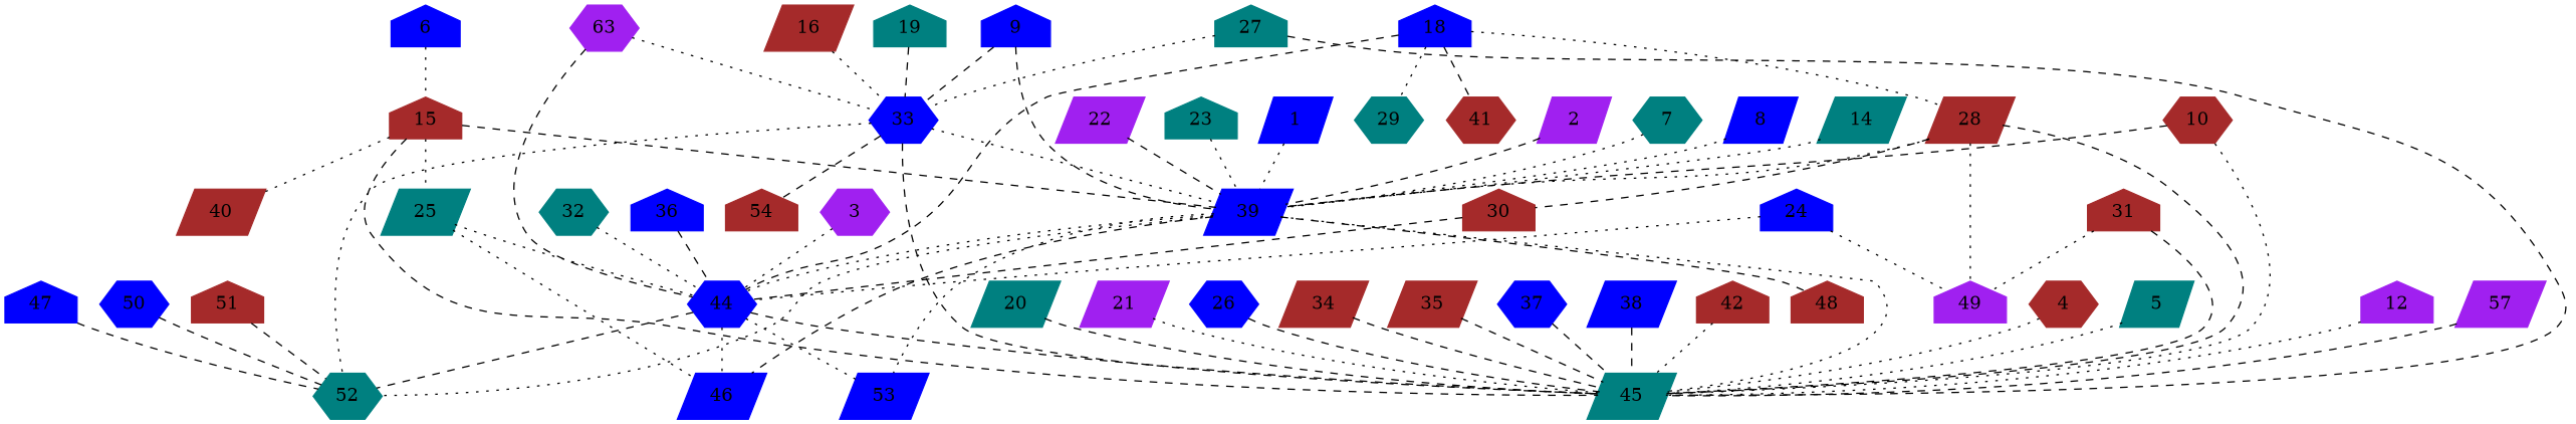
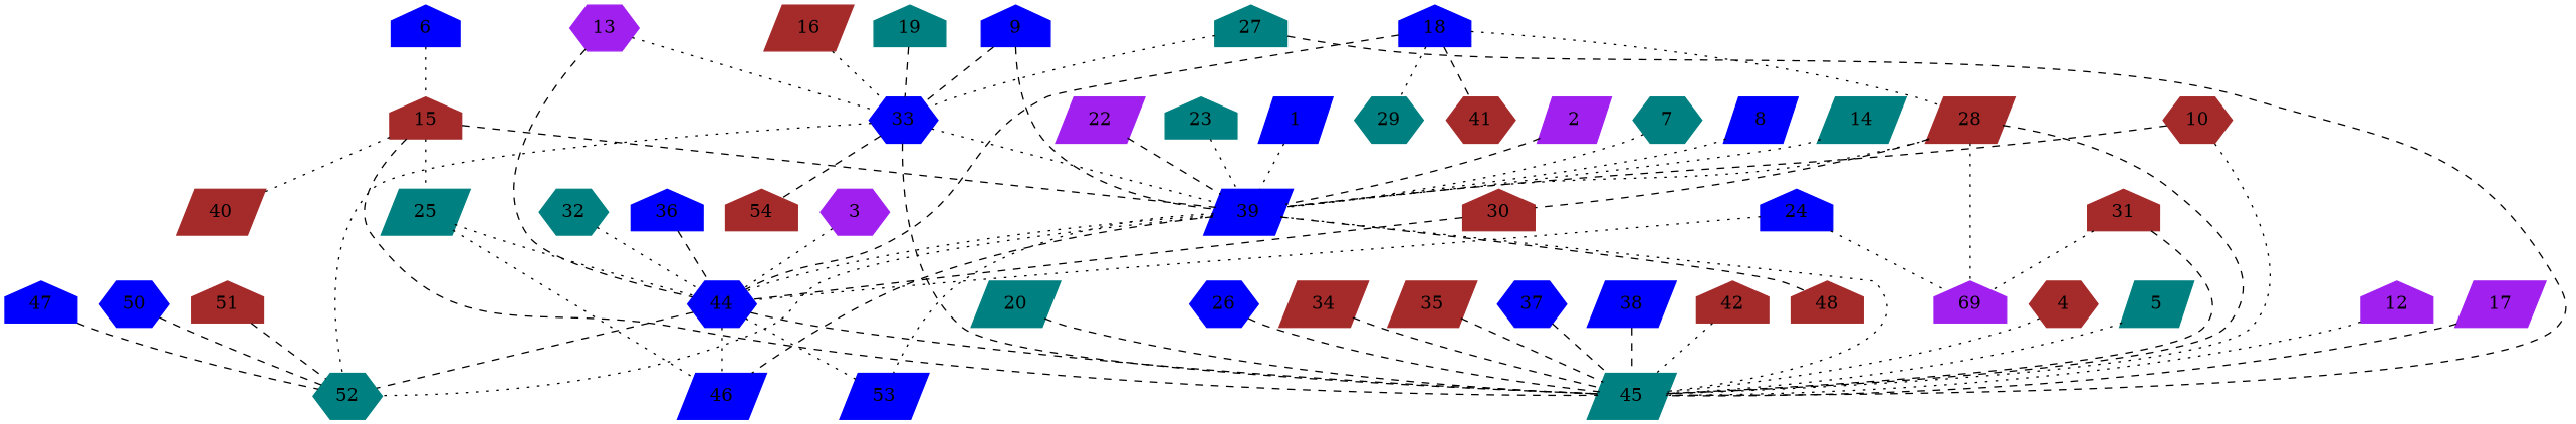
  graph {
    node [color=blue shape=parallelogram style=filled]
    edge [style=dotted weight=1.0]
    1
    39
    44 [shape=hexagon]
    45 [color=teal]
    46
    52 [color=teal shape=hexagon]
    48 [color=brown shape=house]
    53
    2 [color=purple]
    3 [color=purple shape=hexagon]
    4 [color=brown shape=hexagon]
    5 [color=teal]
    6 [shape=house]
    15 [color=brown shape=house]
    25 [color=teal]
    40 [color=brown]
    7 [color=teal shape=hexagon]
    8
    9 [shape=house]
    33 [shape=hexagon]
    54 [color=brown shape=house]
    10 [color=brown shape=hexagon]
    12 [color=purple shape=house]
-   13 [color=purple shape=hexagon label=63]
+   13 [color=purple shape=hexagon]
    14 [color=teal]
    16 [color=brown]
-   17 [color=purple label=57]
+   17 [color=purple]
    18 [shape=house]
    28 [color=brown]
    29 [color=teal shape=hexagon]
    41 [color=brown shape=hexagon]
-   49 [color=purple shape=house]
+   49 [color=purple shape=house label=69]
    30 [color=brown shape=house]
    19 [color=teal shape=house]
    20 [color=teal]
-   21 [color=purple]
    22 [color=purple]
    23 [color=teal shape=house]
    24 [shape=house]
    26 [shape=hexagon]
    27 [color=teal shape=house]
    31 [color=brown shape=house]
    32 [color=teal shape=hexagon]
    34 [color=brown]
    35 [color=brown]
    36 [shape=house]
    37 [shape=hexagon]
    38
    42 [color=brown shape=house]
    47 [shape=house]
    50 [shape=hexagon]
    51 [color=brown shape=house]
    1 -- 39
    39 -- 44
    39 -- 45 [weight=3.0]
    39 -- 46 [style=dashed]
    39 -- 52 [weight=2.0]
    39 -- 48 [style=dashed]
    39 -- 53
    44 -- 45 [style=dashed weight=3.0]
    44 -- 46
    44 -- 52 [style=dashed]
    44 -- 53
    2 -- 39 [style=dashed]
    3 -- 44
    4 -- 45
    5 -- 45
    6 -- 15
    15 -- 39 [style=dashed weight=2.0]
    15 -- 45 [style=dashed]
    15 -- 25
    15 -- 40
    25 -- 44
    25 -- 46
    7 -- 39
    8 -- 39
    9 -- 39 [style=dashed]
    9 -- 33 [style=dashed]
    33 -- 39
    33 -- 45 [style=dashed weight=2.0]
    33 -- 52
    33 -- 54 [style=dashed]
    10 -- 39 [style=dashed]
    10 -- 45
    12 -- 45
    13 -- 44 [style=dashed]
    13 -- 33
    14 -- 39
    16 -- 33
    17 -- 45 [style=dashed]
    18 -- 44 [style=dashed]
    18 -- 28
    18 -- 29
    18 -- 41 [style=dashed]
    28 -- 39
    28 -- 45 [style=dashed]
    28 -- 49
    28 -- 30 [style=dashed]
    30 -- 44 [style=dashed]
    19 -- 33 [style=dashed]
    20 -- 45 [style=dashed]
-   21 -- 45
    22 -- 39 [style=dashed]
    23 -- 39
    24 -- 44
    24 -- 49
    26 -- 45 [style=dashed]
    27 -- 45 [style=dashed]
    27 -- 33
    31 -- 45 [style=dashed]
    31 -- 49
    32 -- 44
    34 -- 45 [style=dashed]
    35 -- 45 [style=dashed]
    36 -- 44 [style=dashed]
    37 -- 45 [style=dashed]
    38 -- 45 [style=dashed]
    42 -- 45
    47 -- 52 [style=dashed]
    50 -- 52 [style=dashed]
    51 -- 52 [style=dashed]
  }
